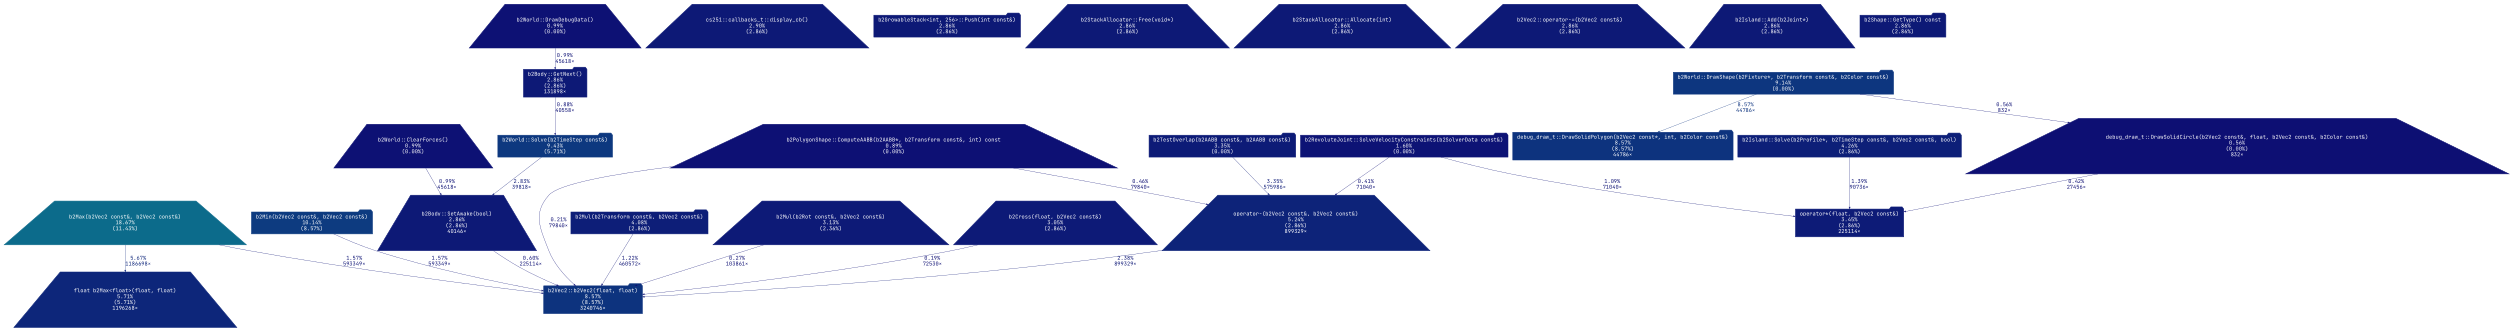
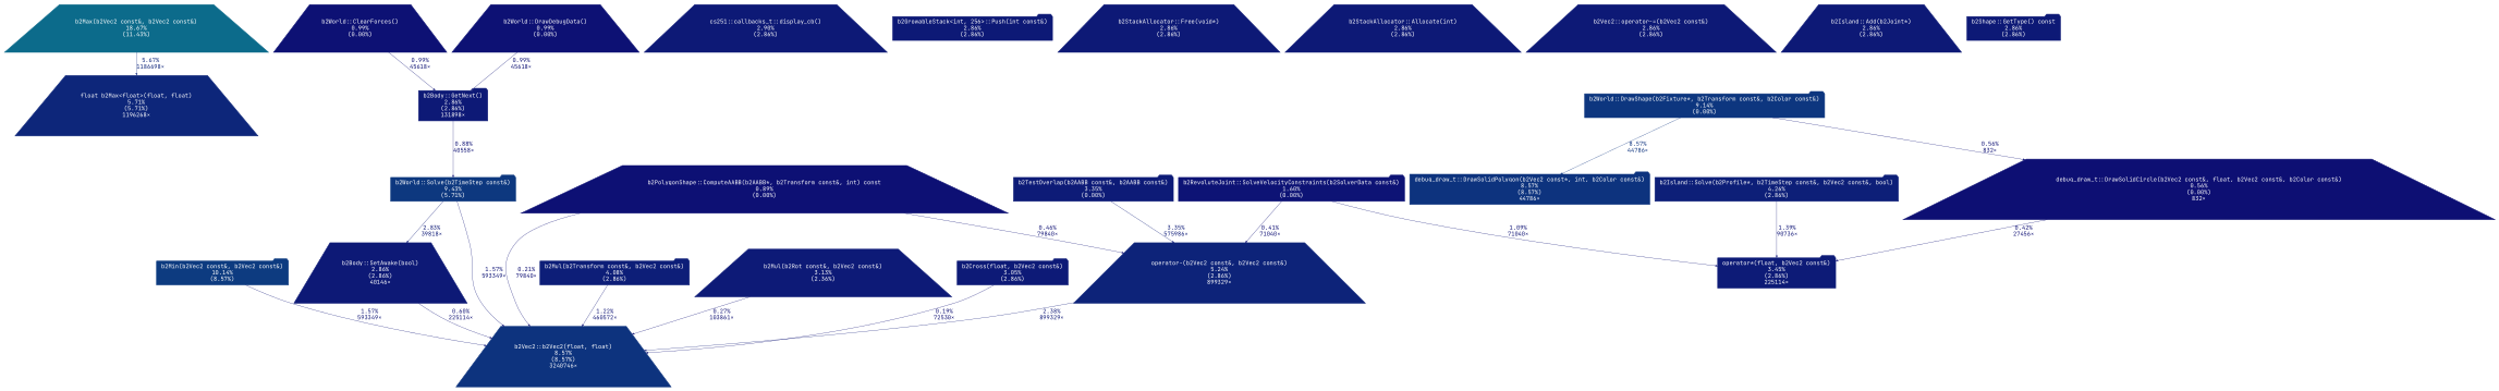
  digraph {
    fontname="JetBrains Mono"
    nodesep=0.125
    ranksep=0.25
    node [color="#0d1976" fontcolor="#ffffff" fontname="JetBrains Mono" fontsize=10.00 shape=trapezium style=filled]
    edge [arrowsize=0.35 color="#0d0e73" fontcolor="#0d0e73" fontname="JetBrains Mono" fontsize=10.00 labeldistance=0.50 penwidth=0.50]
    n1 [color="#0c6b8b" height=0 label="b2Max(b2Vec2 const&, b2Vec2 const&)\n18.67%\n(11.43%)" width=0]
-   n2 [color="#0d337e" height=0 label="b2Vec2::b2Vec2(float, float)\n8.57%\n(8.57%)\n3240746×" shape=folder width=0]
+   n2 [color="#0d337e" height=0 label="b2Vec2::b2Vec2(float, float)\n8.57%\n(8.57%)\n3240746×" width=0]
    n3 [color="#0d267a" height=0 label="float b2Max<float>(float, float)\n5.71%\n(5.71%)\n1196268×" width=0]
    n4 [color="#0d3b80" height=0 label="b2Min(b2Vec2 const&, b2Vec2 const&)\n10.14%\n(8.57%)" shape=folder width=0]
    n5 [color="#0d367f" height=0 label="b2World::DrawShape(b2Fixture*, b2Transform const&, b2Color const&)\n9.14%\n(0.00%)" shape=folder width=0]
    n6 [color="#0d337e" height=0 label="debug_draw_t::DrawSolidPolygon(b2Vec2 const*, int, b2Color const&)\n8.57%\n(8.57%)\n44786×" shape=folder width=0]
    n7 [color="#0d0f73" height=0 label="debug_draw_t::DrawSolidCircle(b2Vec2 const&, float, b2Vec2 const&, b2Color const&)\n0.56%\n(0.00%)\n832×" width=0]
    n8 [color="#0d1b77" height=0 label="operator*(float, b2Vec2 const&)\n3.45%\n(2.86%)\n225114×" shape=folder width=0]
    n9 [color="#0d387f" height=0 label="b2World::Solve(b2TimeStep const&)\n9.43%\n(5.71%)" shape=folder width=0]
    n10 [height=0 label="b2Body::SetAwake(bool)\n2.86%\n(2.86%)\n40146×" width=0]
    n11 [height=0 label="b2Body::GetNext()\n2.86%\n(2.86%)\n131898×" shape=folder width=0]
    n12 [color="#0d2379" height=0 label="operator-(b2Vec2 const&, b2Vec2 const&)\n5.24%\n(2.86%)\n899329×" width=0]
    n13 [color="#0d1f78" height=0 label="b2Island::Solve(b2Profile*, b2TimeStep const&, b2Vec2 const&, bool)\n4.26%\n(2.86%)" shape=folder width=0]
    n14 [color="#0d1e78" height=0 label="b2Mul(b2Transform const&, b2Vec2 const&)\n4.08%\n(2.86%)" shape=folder width=0]
    n15 [color="#0d1b77" height=0 label="b2TestOverlap(b2AABB const&, b2AABB const&)\n3.35%\n(0.00%)" shape=folder width=0]
    n16 [color="#0d1a77" height=0 label="b2Mul(b2Rot const&, b2Vec2 const&)\n3.13%\n(2.36%)" width=0]
-   n17 [color="#0d1a77" height=0 label="b2Cross(float, b2Vec2 const&)\n3.05%\n(2.86%)" width=0]
+   n17 [color="#0d1a77" height=0 label="b2Cross(float, b2Vec2 const&)\n3.05%\n(2.86%)" shape=folder width=0]
    n18 [height=0 label="cs251::callbacks_t::display_cb()\n2.90%\n(2.86%)" width=0]
    n19 [height=0 label="b2GrowableStack<int, 256>::Push(int const&)\n2.86%\n(2.86%)" shape=folder width=0]
    n20 [height=0 label="b2StackAllocator::Free(void*)\n2.86%\n(2.86%)" width=0]
    n21 [height=0 label="b2StackAllocator::Allocate(int)\n2.86%\n(2.86%)" width=0]
    n22 [height=0 label="b2Vec2::operator-=(b2Vec2 const&)\n2.86%\n(2.86%)" width=0]
    n23 [height=0 label="b2Island::Add(b2Joint*)\n2.86%\n(2.86%)" width=0]
    n24 [height=0 label="b2Shape::GetType() const\n2.86%\n(2.86%)" shape=folder width=0]
    n25 [color="#0d1375" height=0 label="b2RevoluteJoint::SolveVelocityConstraints(b2SolverData const&)\n1.60%\n(0.00%)" shape=folder width=0]
    n26 [color="#0d1074" height=0 label="b2PolygonShape::ComputeAABB(b2AABB*, b2Transform const&, int) const\n0.89%\n(0.00%)" width=0]
    n27 [color="#0d1174" height=0 label="b2World::ClearForces()\n0.99%\n(0.00%)" width=0]
    n28 [color="#0d1174" height=0 label="b2World::DrawDebugData()\n0.99%\n(0.00%)" width=0]
-   n1 -> n2 [color="#0d1375" fontcolor="#0d1375" label="1.57%\n593349×"]
+   n9 -> n2 [color="#0d1375" fontcolor="#0d1375" label="1.57%\n593349×"]
    n1 -> n3 [color="#0d257a" fontcolor="#0d257a" label="5.67%\n1186698×"]
    n4 -> n2 [color="#0d1375" fontcolor="#0d1375" label="1.57%\n593349×"]
    n5 -> n6 [color="#0d337e" fontcolor="#0d337e" label="8.57%\n44786×"]
    n5 -> n7 [color="#0d0f73" fontcolor="#0d0f73" label="0.56%\n832×"]
    n7 -> n8 [label="0.42%\n27456×"]
    n9 -> n10 [color="#0d1976" fontcolor="#0d1976" label="2.83%\n39818×"]
    n10 -> n2 [color="#0d0f74" fontcolor="#0d0f74" label="0.60%\n225114×"]
    n11 -> n9 [color="#0d1074" fontcolor="#0d1074" label="0.88%\n40558×"]
    n12 -> n2 [color="#0d1776" fontcolor="#0d1776" label="2.38%\n899329×"]
    n13 -> n8 [color="#0d1375" fontcolor="#0d1375" label="1.39%\n90736×"]
    n14 -> n2 [color="#0d1274" fontcolor="#0d1274" label="1.22%\n460572×"]
    n15 -> n12 [color="#0d1b77" fontcolor="#0d1b77" label="3.35%\n575986×"]
    n16 -> n2 [label="0.27%\n103861×"]
    n17 -> n2 [label="0.19%\n72530×"]
    n25 -> n8 [color="#0d1174" fontcolor="#0d1174" label="1.09%\n71040×"]
    n25 -> n12 [label="0.41%\n71040×"]
    n26 -> n2 [label="0.21%\n79840×"]
    n26 -> n12 [color="#0d0f73" fontcolor="#0d0f73" label="0.46%\n79840×"]
-   n27 -> n10 [color="#0d1174" fontcolor="#0d1174" label="0.99%\n45618×"]
+   n27 -> n11 [color="#0d1174" fontcolor="#0d1174" label="0.99%\n45618×"]
    n28 -> n11 [color="#0d1174" fontcolor="#0d1174" label="0.99%\n45618×"]
  }
